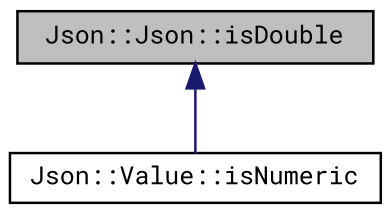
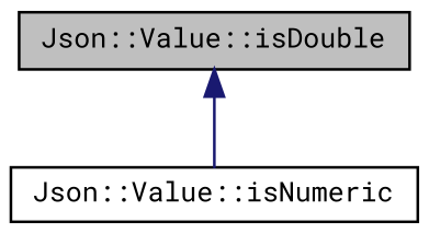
  digraph {
    rankdir=TB
    fontname="Roboto Mono"
    node [color=black fontname="Roboto Mono" fontsize=10 shape=record style=filled]
-   n1 [fillcolor=grey75 fontcolor=black height=0.2 label="Json::Json::isDouble" width=0.4]
+   n1 [fillcolor=grey75 fontcolor=black height=0.2 label="Json::Value::isDouble" width=0.4]
    n2 [fillcolor=white height=0.2 label="Json::Value::isNumeric" width=0.4]
    n1 -> n2 [color=midnightblue dir=back fontname="Roboto Mono" fontsize=10 labelfontname=FreeSans labelfontsize=10 style=solid]
  }
